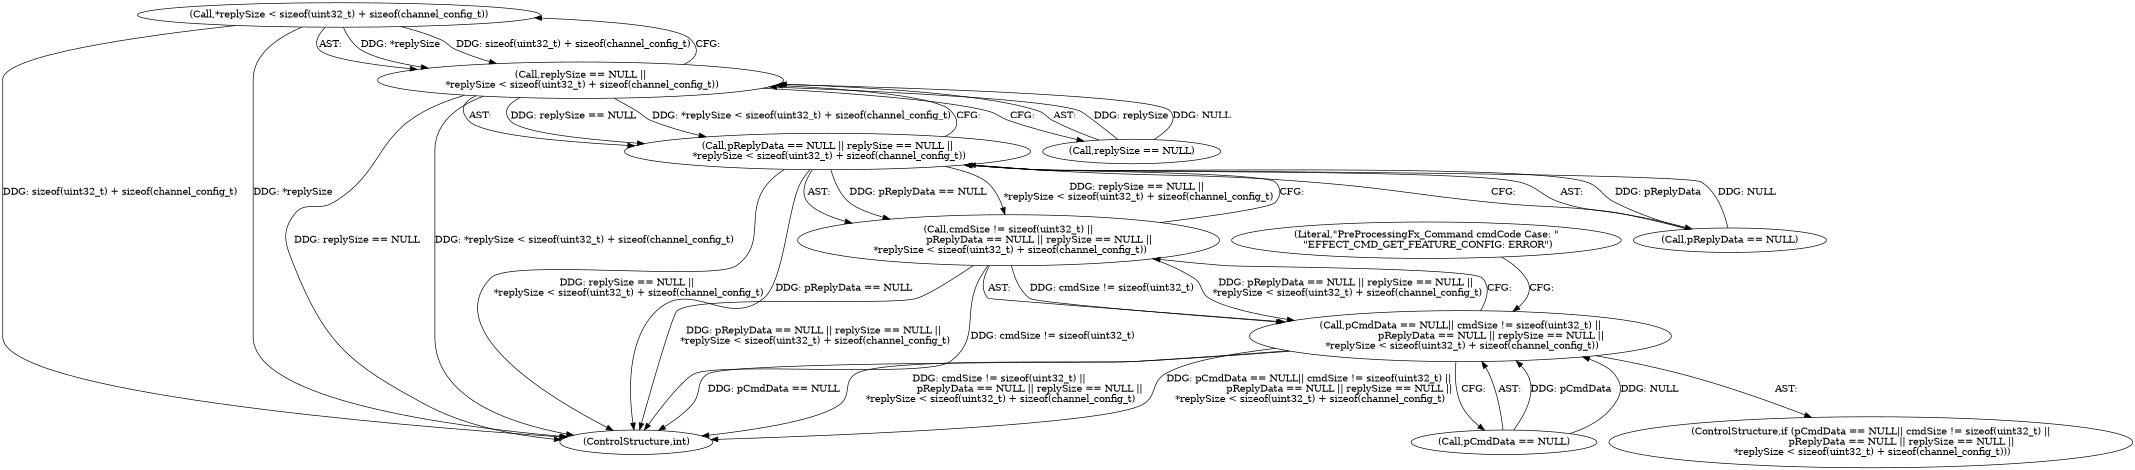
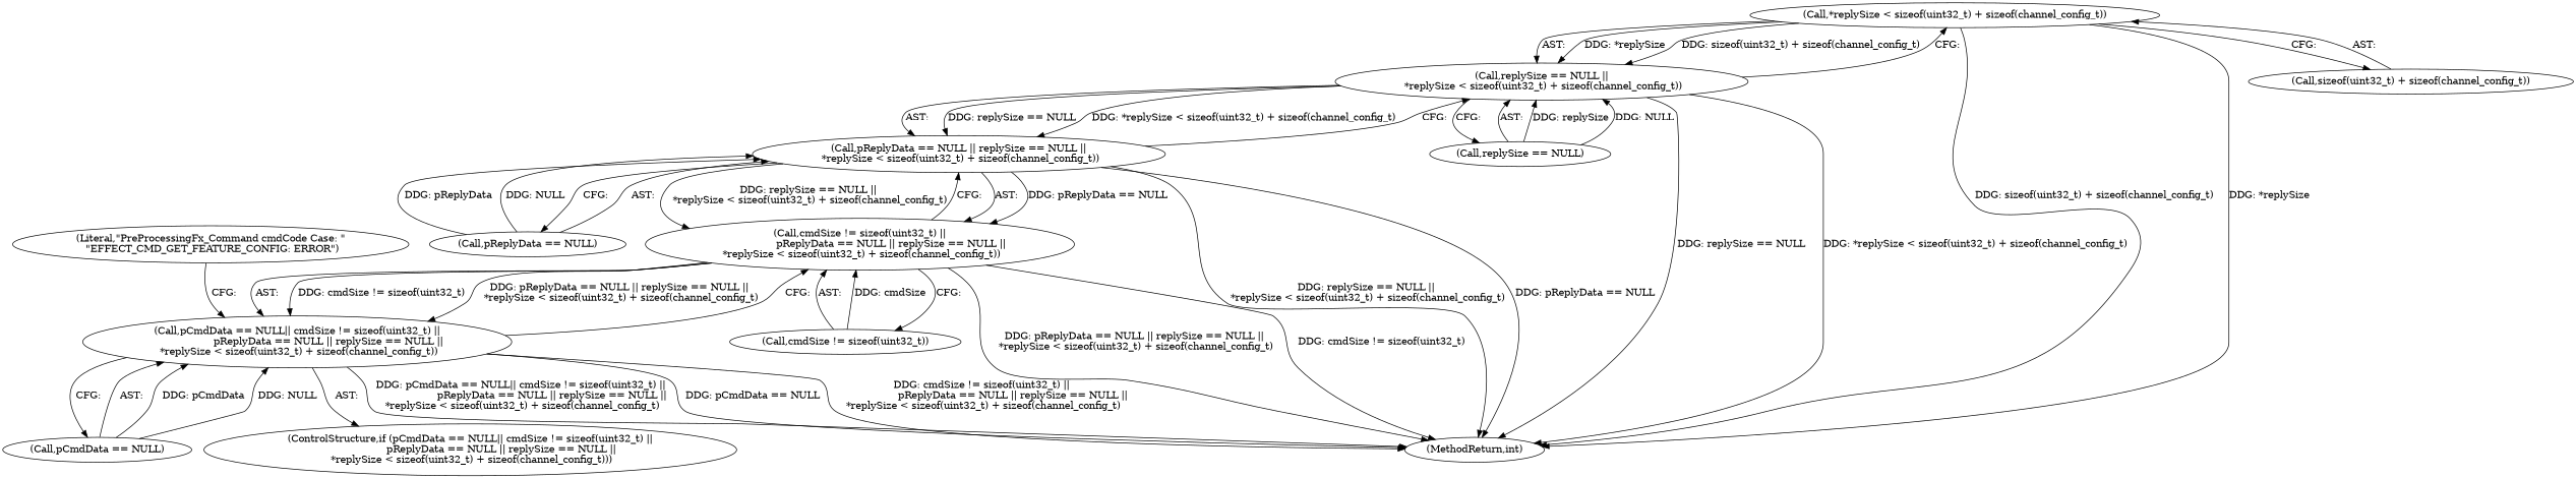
  digraph {
    n1 [label="(Call,*replySize < sizeof(uint32_t) + sizeof(channel_config_t))"]
    n2 [label="(Call,replySize == NULL ||\n *replySize < sizeof(uint32_t) + sizeof(channel_config_t))"]
-   n3 [label="(ControlStructure,int)"]
+   n3 [label="(MethodReturn,int)"]
+   n4 [label="(Call,sizeof(uint32_t) + sizeof(channel_config_t))"]
    n5 [label="(Call,pReplyData == NULL || replySize == NULL ||\n *replySize < sizeof(uint32_t) + sizeof(channel_config_t))"]
    n6 [label="(Call,replySize == NULL)"]
    n7 [label="(Call,cmdSize != sizeof(uint32_t) ||\n                    pReplyData == NULL || replySize == NULL ||\n *replySize < sizeof(uint32_t) + sizeof(channel_config_t))"]
    n8 [label="(Call,pReplyData == NULL)"]
    n9 [label="(Call,pCmdData == NULL|| cmdSize != sizeof(uint32_t) ||\n                    pReplyData == NULL || replySize == NULL ||\n *replySize < sizeof(uint32_t) + sizeof(channel_config_t))"]
+   n10 [label="(Call,cmdSize != sizeof(uint32_t))"]
    n11 [label="(Call,pCmdData == NULL)"]
    n12 [label="(ControlStructure,if (pCmdData == NULL|| cmdSize != sizeof(uint32_t) ||\n                    pReplyData == NULL || replySize == NULL ||\n *replySize < sizeof(uint32_t) + sizeof(channel_config_t)))"]
    n13 [label="(Literal,\"PreProcessingFx_Command cmdCode Case: \"\n \"EFFECT_CMD_GET_FEATURE_CONFIG: ERROR\")"]
    n1 -> n2 [label="AST: "]
    n1 -> n2 [label="DDG: *replySize"]
    n1 -> n2 [label="DDG: sizeof(uint32_t) + sizeof(channel_config_t)"]
    n1 -> n3 [label="DDG: sizeof(uint32_t) + sizeof(channel_config_t)"]
    n1 -> n3 [label="DDG: *replySize"]
+   n1 -> n4 [label="CFG: "]
    n2 -> n1 [label="CFG: "]
    n2 -> n3 [label="DDG: replySize == NULL"]
    n2 -> n3 [label="DDG: *replySize < sizeof(uint32_t) + sizeof(channel_config_t)"]
    n2 -> n5 [label="AST: "]
    n2 -> n5 [label="DDG: replySize == NULL"]
    n2 -> n5 [label="DDG: *replySize < sizeof(uint32_t) + sizeof(channel_config_t)"]
    n2 -> n6 [label="CFG: "]
+   n4 -> n1 [label="AST: "]
    n5 -> n2 [label="CFG: "]
    n5 -> n3 [label="DDG: replySize == NULL ||\n *replySize < sizeof(uint32_t) + sizeof(channel_config_t)"]
    n5 -> n3 [label="DDG: pReplyData == NULL"]
    n5 -> n7 [label="AST: "]
    n5 -> n7 [label="DDG: pReplyData == NULL"]
    n5 -> n7 [label="DDG: replySize == NULL ||\n *replySize < sizeof(uint32_t) + sizeof(channel_config_t)"]
    n5 -> n8 [label="CFG: "]
    n6 -> n2 [label="AST: "]
    n6 -> n2 [label="DDG: replySize"]
    n6 -> n2 [label="DDG: NULL"]
    n7 -> n3 [label="DDG: pReplyData == NULL || replySize == NULL ||\n *replySize < sizeof(uint32_t) + sizeof(channel_config_t)"]
    n7 -> n3 [label="DDG: cmdSize != sizeof(uint32_t)"]
    n7 -> n5 [label="CFG: "]
    n7 -> n9 [label="AST: "]
    n7 -> n9 [label="DDG: cmdSize != sizeof(uint32_t)"]
    n7 -> n9 [label="DDG: pReplyData == NULL || replySize == NULL ||\n *replySize < sizeof(uint32_t) + sizeof(channel_config_t)"]
+   n7 -> n10 [label="CFG: "]
    n8 -> n5 [label="AST: "]
    n8 -> n5 [label="DDG: pReplyData"]
    n8 -> n5 [label="DDG: NULL"]
    n9 -> n3 [label="DDG: pCmdData == NULL"]
    n9 -> n3 [label="DDG: cmdSize != sizeof(uint32_t) ||\n                    pReplyData == NULL || replySize == NULL ||\n *replySize < sizeof(uint32_t) + sizeof(channel_config_t)"]
    n9 -> n3 [label="DDG: pCmdData == NULL|| cmdSize != sizeof(uint32_t) ||\n                    pReplyData == NULL || replySize == NULL ||\n *replySize < sizeof(uint32_t) + sizeof(channel_config_t)"]
    n9 -> n7 [label="CFG: "]
    n9 -> n11 [label="CFG: "]
    n9 -> n12 [label="AST: "]
+   n10 -> n7 [label="AST: "]
+   n10 -> n7 [label="DDG: cmdSize"]
    n11 -> n9 [label="AST: "]
    n11 -> n9 [label="DDG: pCmdData"]
    n11 -> n9 [label="DDG: NULL"]
    n13 -> n9 [label="CFG: "]
  }
